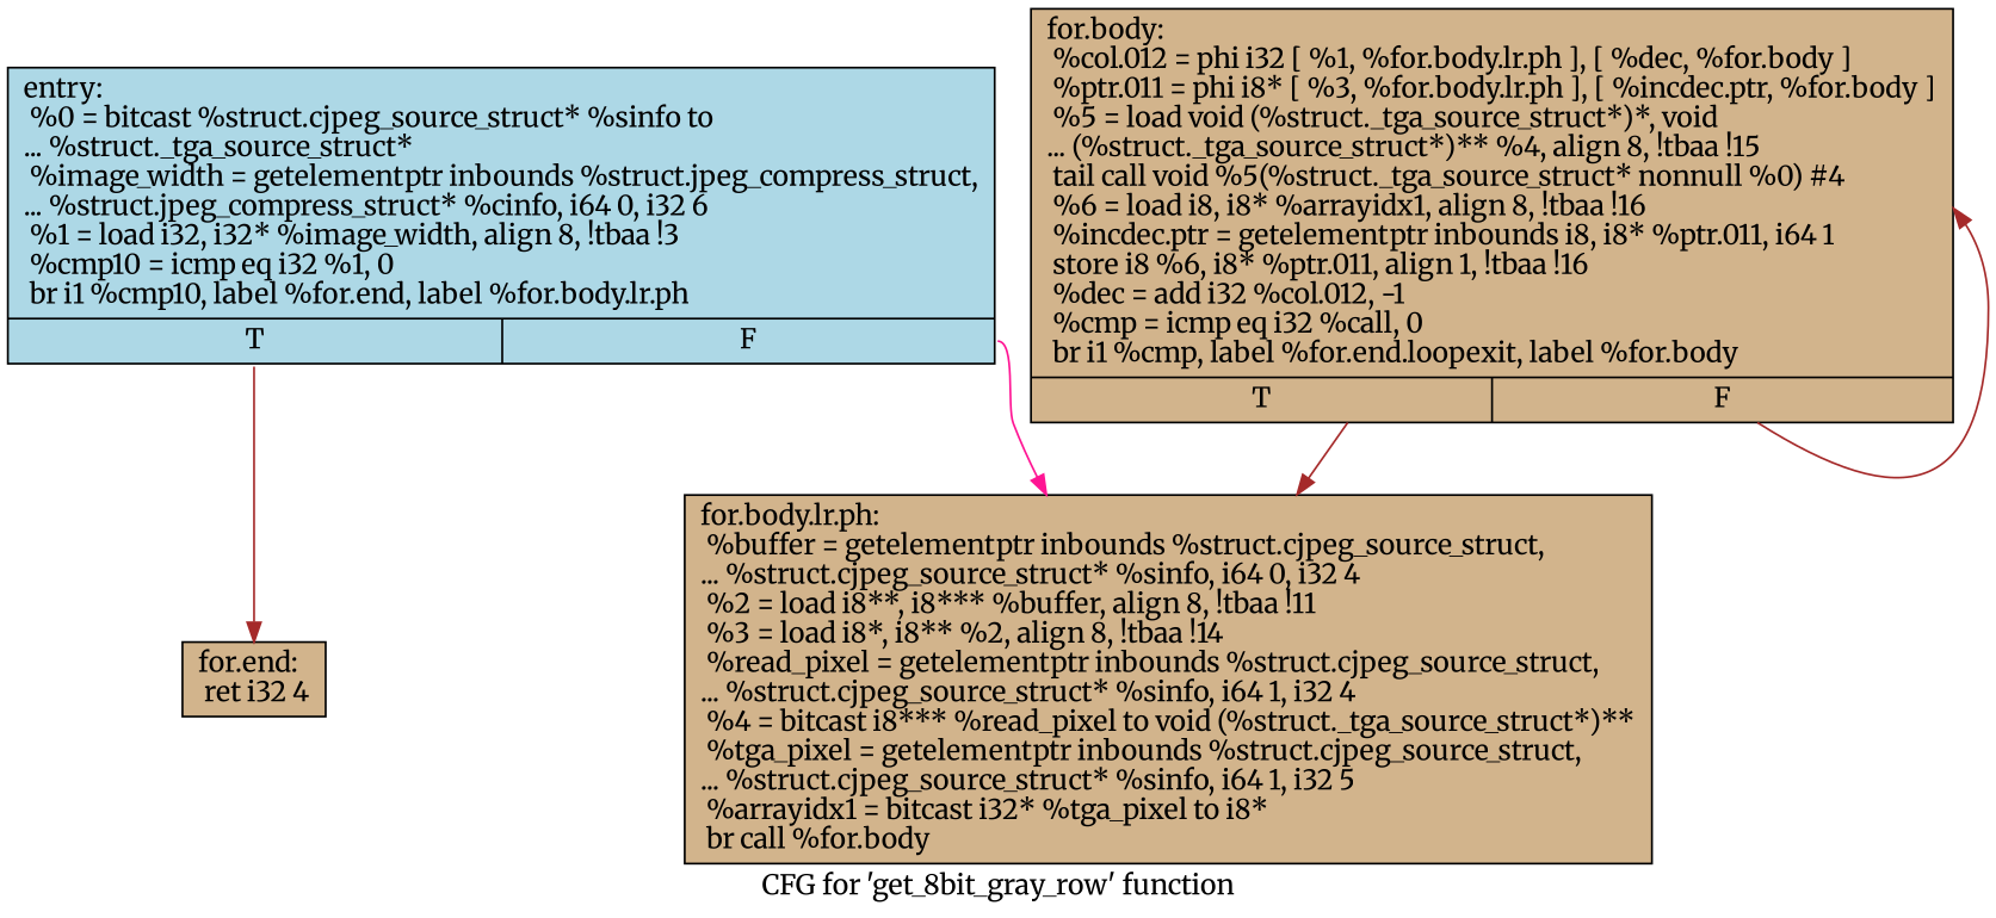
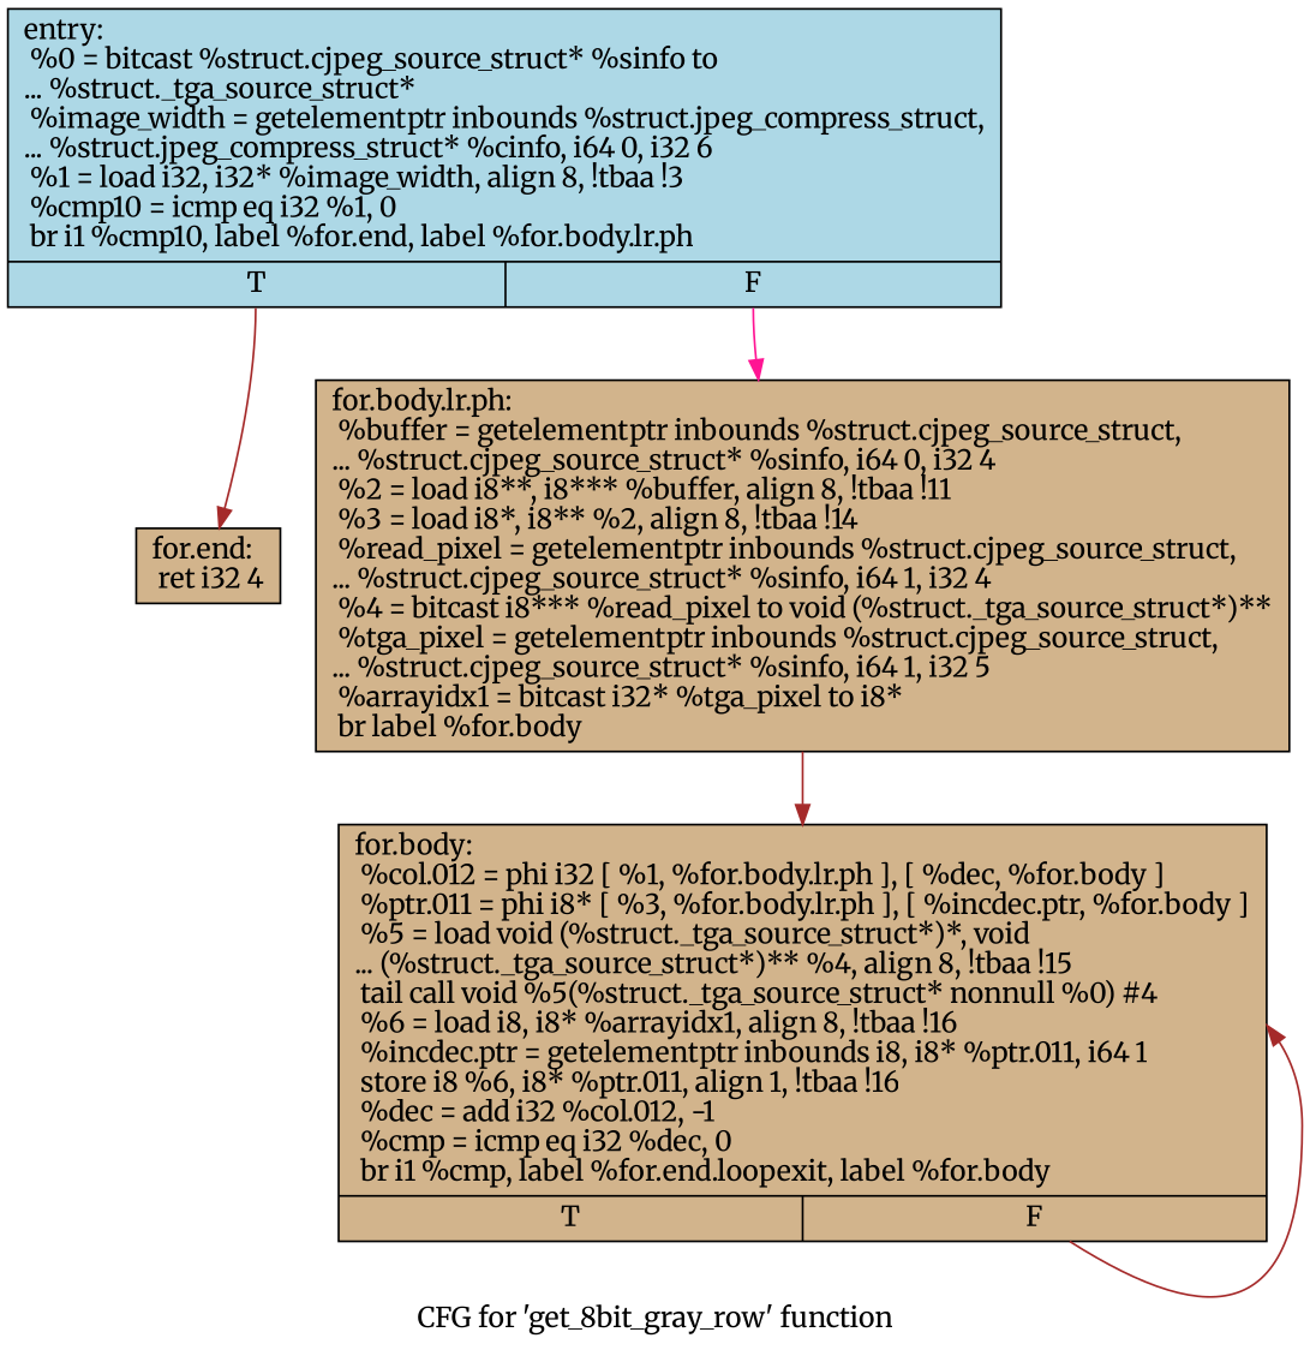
  digraph {
    fontname=Merriweather
    label="CFG for 'get_8bit_gray_row' function"
    node [fillcolor=tan fontname=Merriweather shape=record style=filled]
    edge [color=brown fontname=Merriweather tailport=s1]
    n1 [fillcolor=lightblue label="{entry:\l  %0 = bitcast %struct.cjpeg_source_struct* %sinfo to\l... %struct._tga_source_struct*\l  %image_width = getelementptr inbounds %struct.jpeg_compress_struct,\l... %struct.jpeg_compress_struct* %cinfo, i64 0, i32 6\l  %1 = load i32, i32* %image_width, align 8, !tbaa !3\l  %cmp10 = icmp eq i32 %1, 0\l  br i1 %cmp10, label %for.end, label %for.body.lr.ph\l|{<s0>T|<s1>F}}"]
    n2 [label="{for.end:                                          \l  ret i32 4\l}"]
-   n3 [label="{for.body.lr.ph:                                   \l  %buffer = getelementptr inbounds %struct.cjpeg_source_struct,\l... %struct.cjpeg_source_struct* %sinfo, i64 0, i32 4\l  %2 = load i8**, i8*** %buffer, align 8, !tbaa !11\l  %3 = load i8*, i8** %2, align 8, !tbaa !14\l  %read_pixel = getelementptr inbounds %struct.cjpeg_source_struct,\l... %struct.cjpeg_source_struct* %sinfo, i64 1, i32 4\l  %4 = bitcast i8*** %read_pixel to void (%struct._tga_source_struct*)**\l  %tga_pixel = getelementptr inbounds %struct.cjpeg_source_struct,\l... %struct.cjpeg_source_struct* %sinfo, i64 1, i32 5\l  %arrayidx1 = bitcast i32* %tga_pixel to i8*\l  br call %for.body\l}"]
-   n4 [label="{for.body:                                         \l  %col.012 = phi i32 [ %1, %for.body.lr.ph ], [ %dec, %for.body ]\l  %ptr.011 = phi i8* [ %3, %for.body.lr.ph ], [ %incdec.ptr, %for.body ]\l  %5 = load void (%struct._tga_source_struct*)*, void\l... (%struct._tga_source_struct*)** %4, align 8, !tbaa !15\l  tail call void %5(%struct._tga_source_struct* nonnull %0) #4\l  %6 = load i8, i8* %arrayidx1, align 8, !tbaa !16\l  %incdec.ptr = getelementptr inbounds i8, i8* %ptr.011, i64 1\l  store i8 %6, i8* %ptr.011, align 1, !tbaa !16\l  %dec = add i32 %col.012, -1\l  %cmp = icmp eq i32 %call, 0\l  br i1 %cmp, label %for.end.loopexit, label %for.body\l|{<s0>T|<s1>F}}"]
+   n3 [label="{for.body.lr.ph:                                   \l  %buffer = getelementptr inbounds %struct.cjpeg_source_struct,\l... %struct.cjpeg_source_struct* %sinfo, i64 0, i32 4\l  %2 = load i8**, i8*** %buffer, align 8, !tbaa !11\l  %3 = load i8*, i8** %2, align 8, !tbaa !14\l  %read_pixel = getelementptr inbounds %struct.cjpeg_source_struct,\l... %struct.cjpeg_source_struct* %sinfo, i64 1, i32 4\l  %4 = bitcast i8*** %read_pixel to void (%struct._tga_source_struct*)**\l  %tga_pixel = getelementptr inbounds %struct.cjpeg_source_struct,\l... %struct.cjpeg_source_struct* %sinfo, i64 1, i32 5\l  %arrayidx1 = bitcast i32* %tga_pixel to i8*\l  br label %for.body\l}"]
+   n4 [label="{for.body:                                         \l  %col.012 = phi i32 [ %1, %for.body.lr.ph ], [ %dec, %for.body ]\l  %ptr.011 = phi i8* [ %3, %for.body.lr.ph ], [ %incdec.ptr, %for.body ]\l  %5 = load void (%struct._tga_source_struct*)*, void\l... (%struct._tga_source_struct*)** %4, align 8, !tbaa !15\l  tail call void %5(%struct._tga_source_struct* nonnull %0) #4\l  %6 = load i8, i8* %arrayidx1, align 8, !tbaa !16\l  %incdec.ptr = getelementptr inbounds i8, i8* %ptr.011, i64 1\l  store i8 %6, i8* %ptr.011, align 1, !tbaa !16\l  %dec = add i32 %col.012, -1\l  %cmp = icmp eq i32 %dec, 0\l  br i1 %cmp, label %for.end.loopexit, label %for.body\l|{<s0>T|<s1>F}}"]
    n1 -> n2 [tailport=s0]
    n1 -> n3 [color=deeppink]
-   n4 -> n3 [tailport=""]
+   n3 -> n4 [tailport=""]
    n4 -> n4
  }
